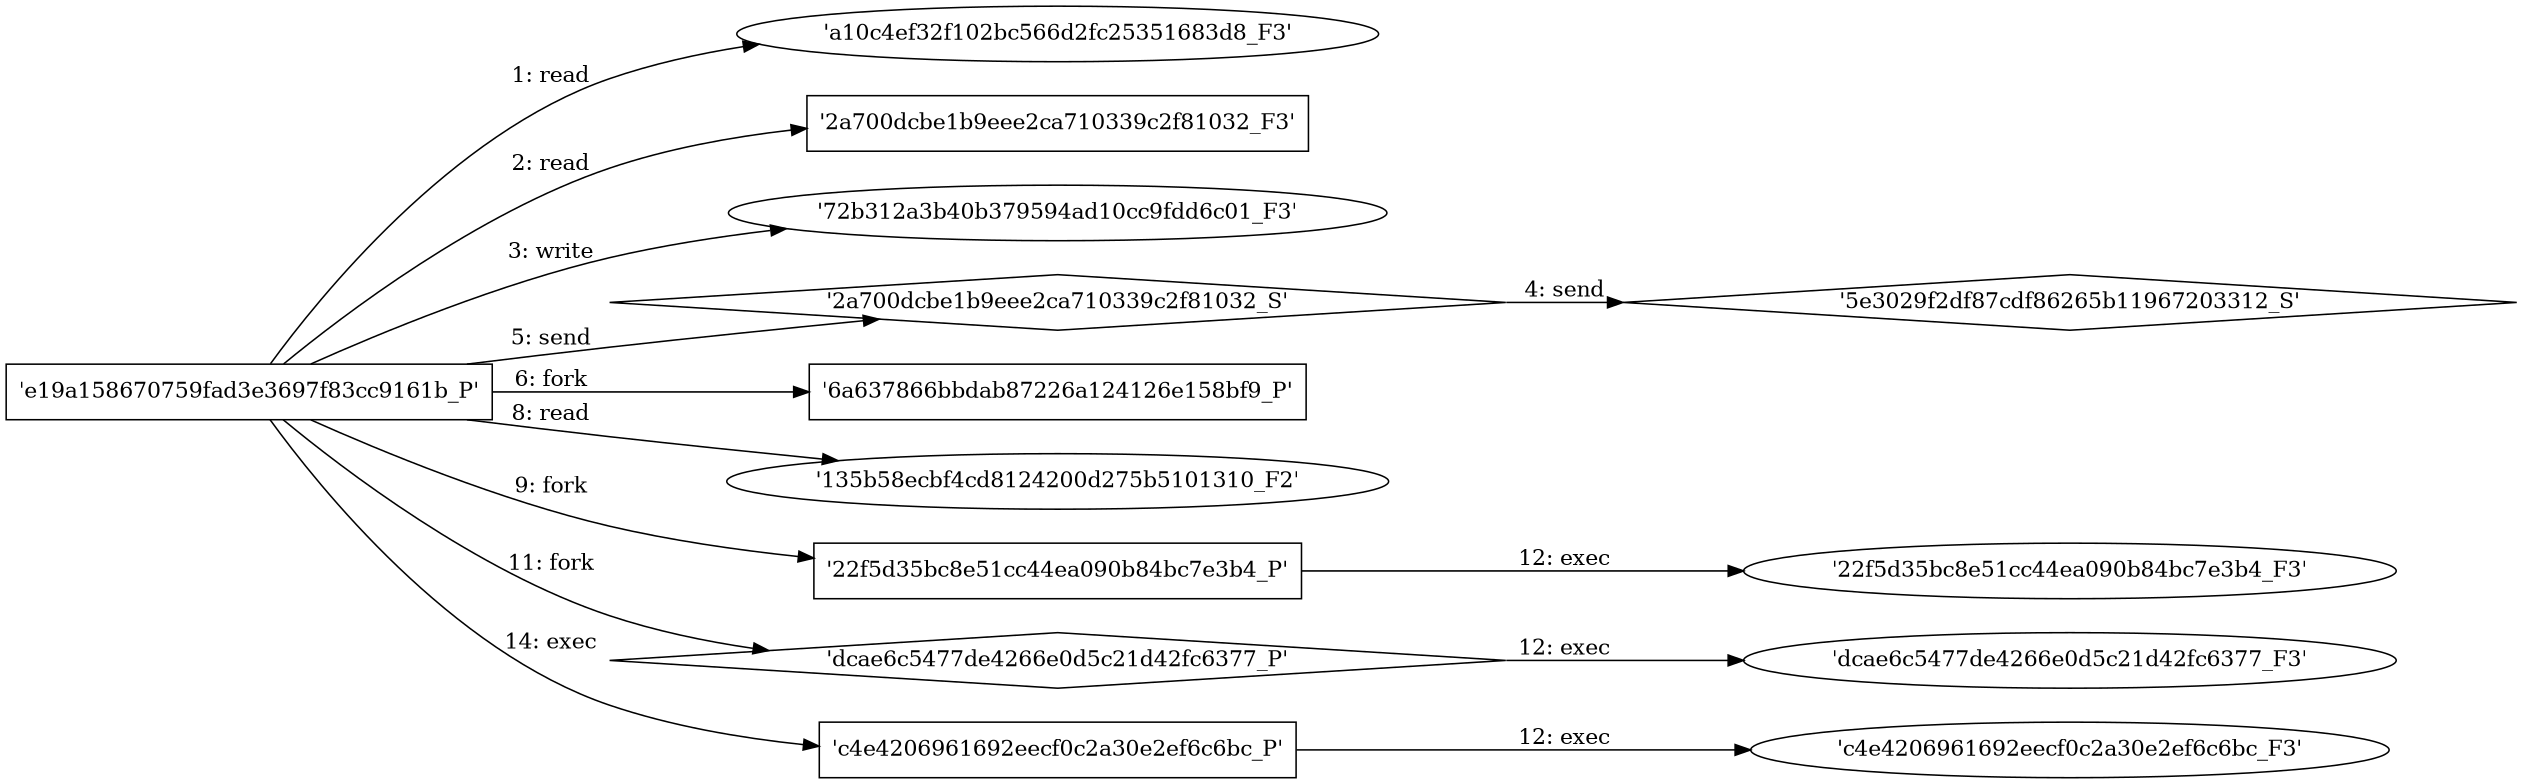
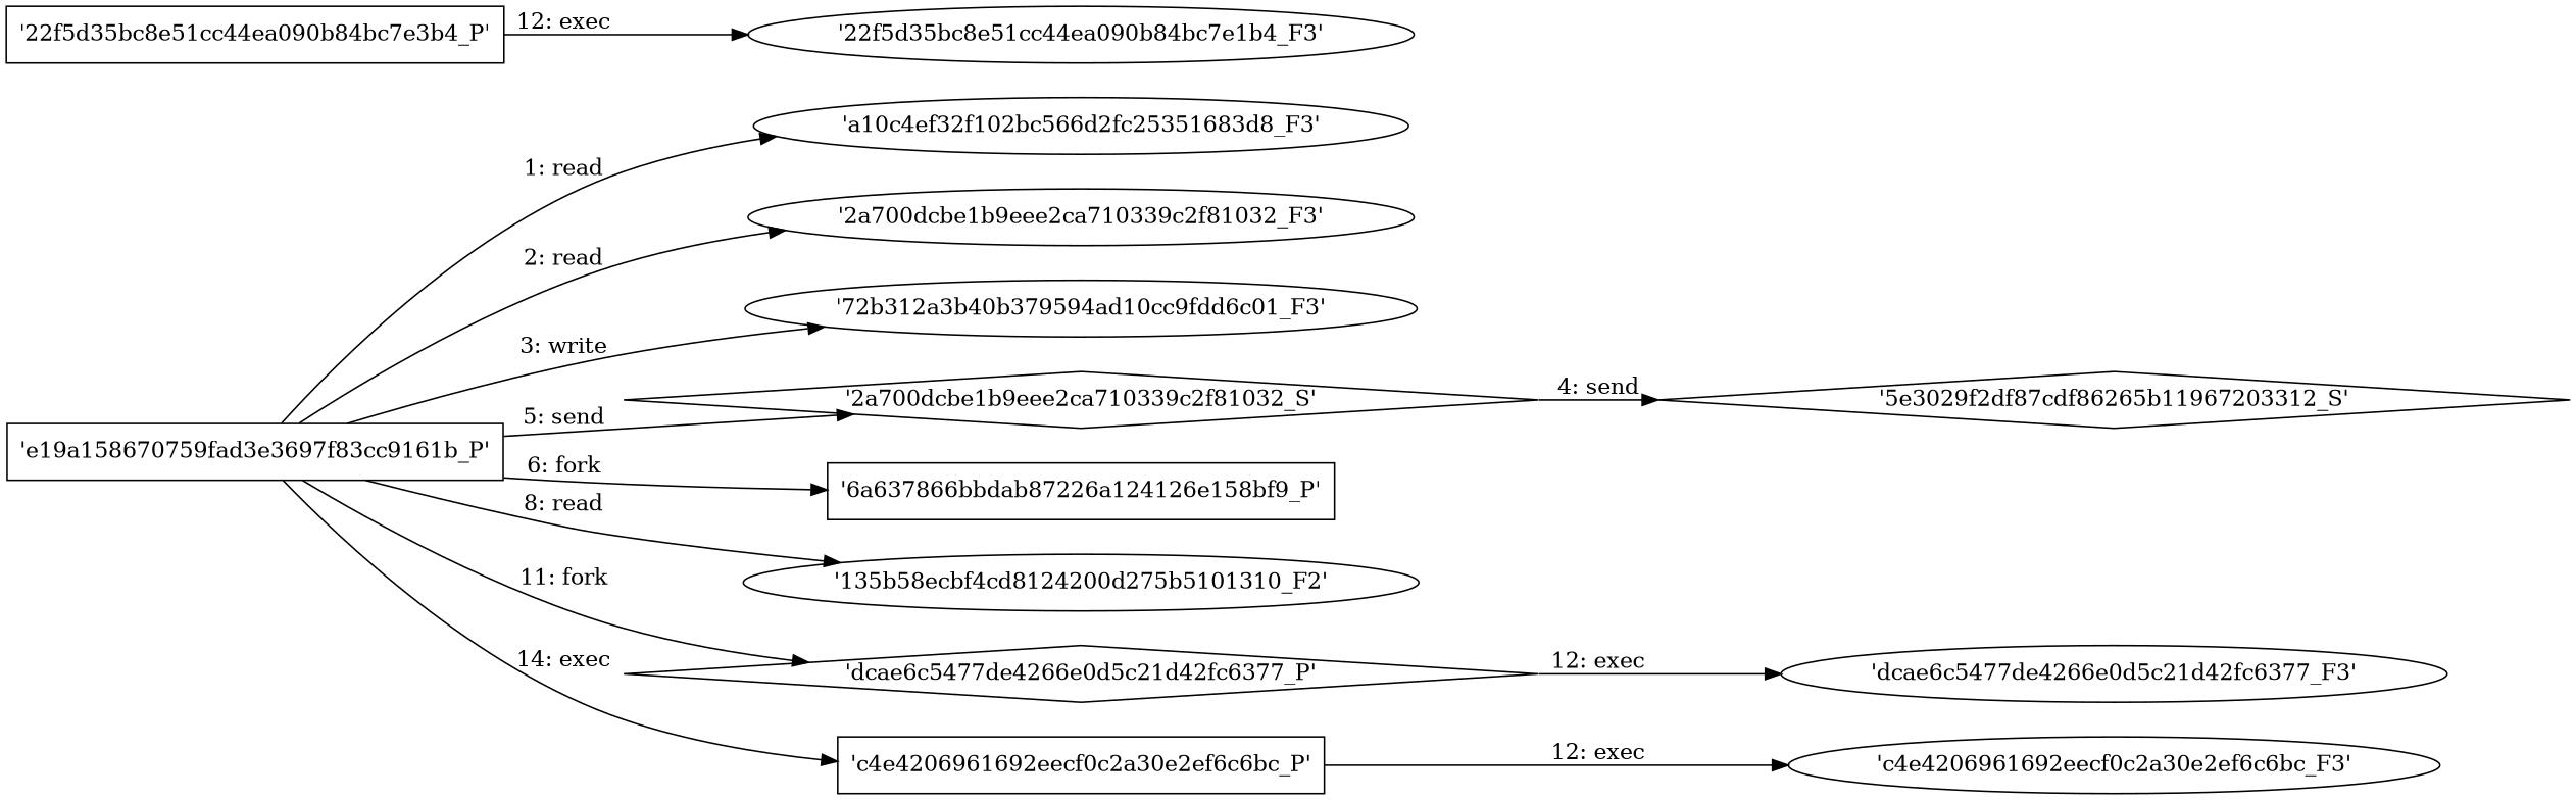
  digraph {
    engine=neato
    fixedsize=false
    fontsize=10
    nodesep=0.3
    rankdir=LR
    ranksep=0
    splines=true
    node [node_type=Process shape=ellipse]
    "'a10c4ef32f102bc566d2fc25351683d8_F3'" [node_type=file]
    "'e19a158670759fad3e3697f83cc9161b_P'" [shape=box]
-   "'2a700dcbe1b9eee2ca710339c2f81032_F3'" [node_type=file shape=box]
+   "'2a700dcbe1b9eee2ca710339c2f81032_F3'" [node_type=file]
    "'72b312a3b40b379594ad10cc9fdd6c01_F3'" [node_type=file]
    "'2a700dcbe1b9eee2ca710339c2f81032_S'" [node_type=Socket shape=diamond]
    "'6a637866bbdab87226a124126e158bf9_P'" [shape=box]
    "'135b58ecbf4cd8124200d275b5101310_F2'" [node_type=file]
    "'22f5d35bc8e51cc44ea090b84bc7e3b4_P'" [shape=box]
    "'dcae6c5477de4266e0d5c21d42fc6377_P'" [shape=diamond]
    "'c4e4206961692eecf0c2a30e2ef6c6bc_P'" [shape=box]
    "'5e3029f2df87cdf86265b11967203312_S'" [node_type=Socket shape=diamond]
-   "'22f5d35bc8e51cc44ea090b84bc7e3b4_F3'" [node_type=File]
+   "'22f5d35bc8e51cc44ea090b84bc7e3b4_F3'" [node_type=File label="'22f5d35bc8e51cc44ea090b84bc7e1b4_F3'"]
    "'dcae6c5477de4266e0d5c21d42fc6377_F3'" [node_type=File]
    "'c4e4206961692eecf0c2a30e2ef6c6bc_F3'" [node_type=File]
    "'e19a158670759fad3e3697f83cc9161b_P'" -> "'a10c4ef32f102bc566d2fc25351683d8_F3'" [label="1: read"]
    "'e19a158670759fad3e3697f83cc9161b_P'" -> "'2a700dcbe1b9eee2ca710339c2f81032_F3'" [label="2: read"]
    "'e19a158670759fad3e3697f83cc9161b_P'" -> "'72b312a3b40b379594ad10cc9fdd6c01_F3'" [label="3: write"]
    "'e19a158670759fad3e3697f83cc9161b_P'" -> "'2a700dcbe1b9eee2ca710339c2f81032_S'" [label="5: send"]
    "'e19a158670759fad3e3697f83cc9161b_P'" -> "'6a637866bbdab87226a124126e158bf9_P'" [label="6: fork"]
    "'e19a158670759fad3e3697f83cc9161b_P'" -> "'135b58ecbf4cd8124200d275b5101310_F2'" [label="8: read"]
-   "'e19a158670759fad3e3697f83cc9161b_P'" -> "'22f5d35bc8e51cc44ea090b84bc7e3b4_P'" [label="9: fork"]
    "'e19a158670759fad3e3697f83cc9161b_P'" -> "'dcae6c5477de4266e0d5c21d42fc6377_P'" [label="11: fork"]
    "'e19a158670759fad3e3697f83cc9161b_P'" -> "'c4e4206961692eecf0c2a30e2ef6c6bc_P'" [label="14: exec"]
    "'2a700dcbe1b9eee2ca710339c2f81032_S'" -> "'5e3029f2df87cdf86265b11967203312_S'" [label="4: send"]
    "'22f5d35bc8e51cc44ea090b84bc7e3b4_P'" -> "'22f5d35bc8e51cc44ea090b84bc7e3b4_F3'" [label="12: exec"]
    "'dcae6c5477de4266e0d5c21d42fc6377_P'" -> "'dcae6c5477de4266e0d5c21d42fc6377_F3'" [label="12: exec"]
    "'c4e4206961692eecf0c2a30e2ef6c6bc_P'" -> "'c4e4206961692eecf0c2a30e2ef6c6bc_F3'" [label="12: exec"]
  }
